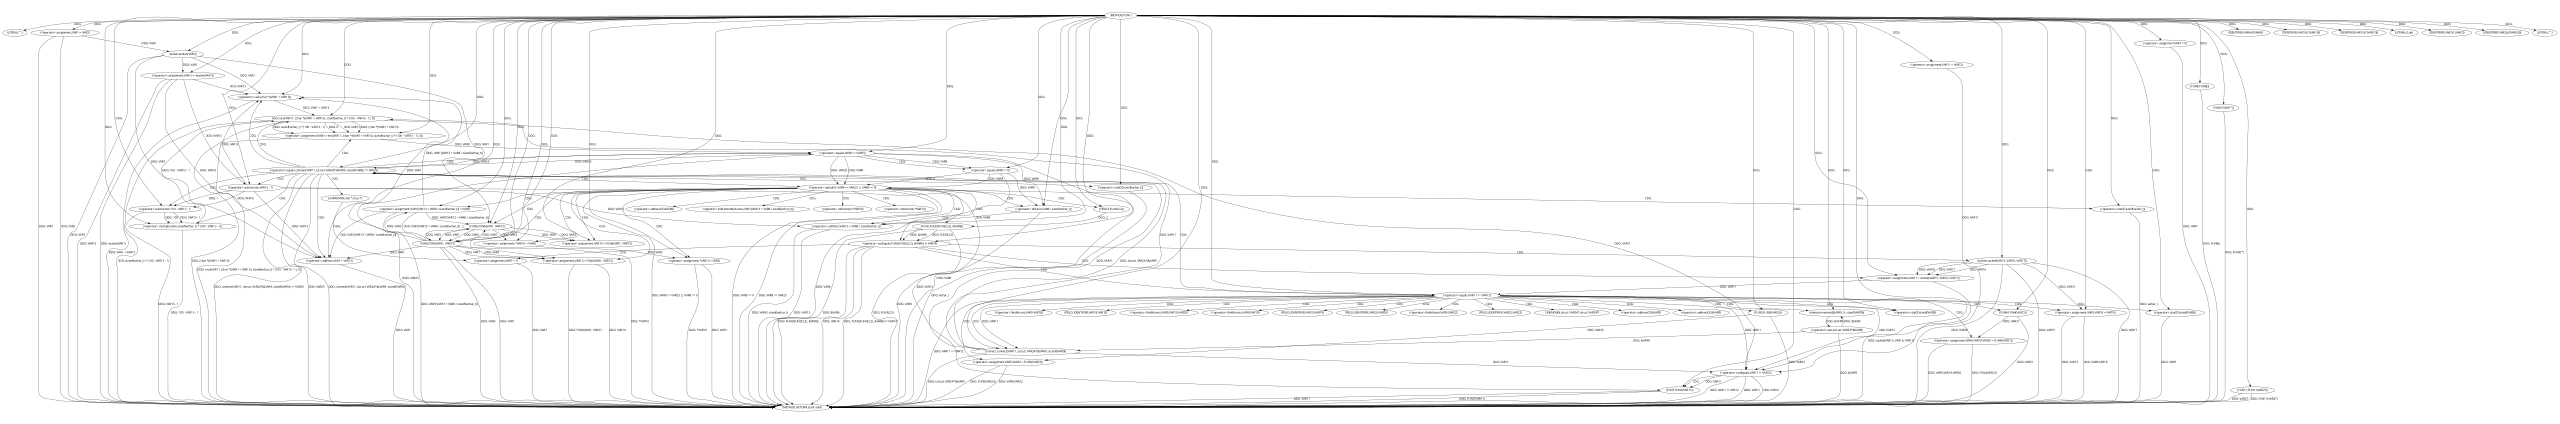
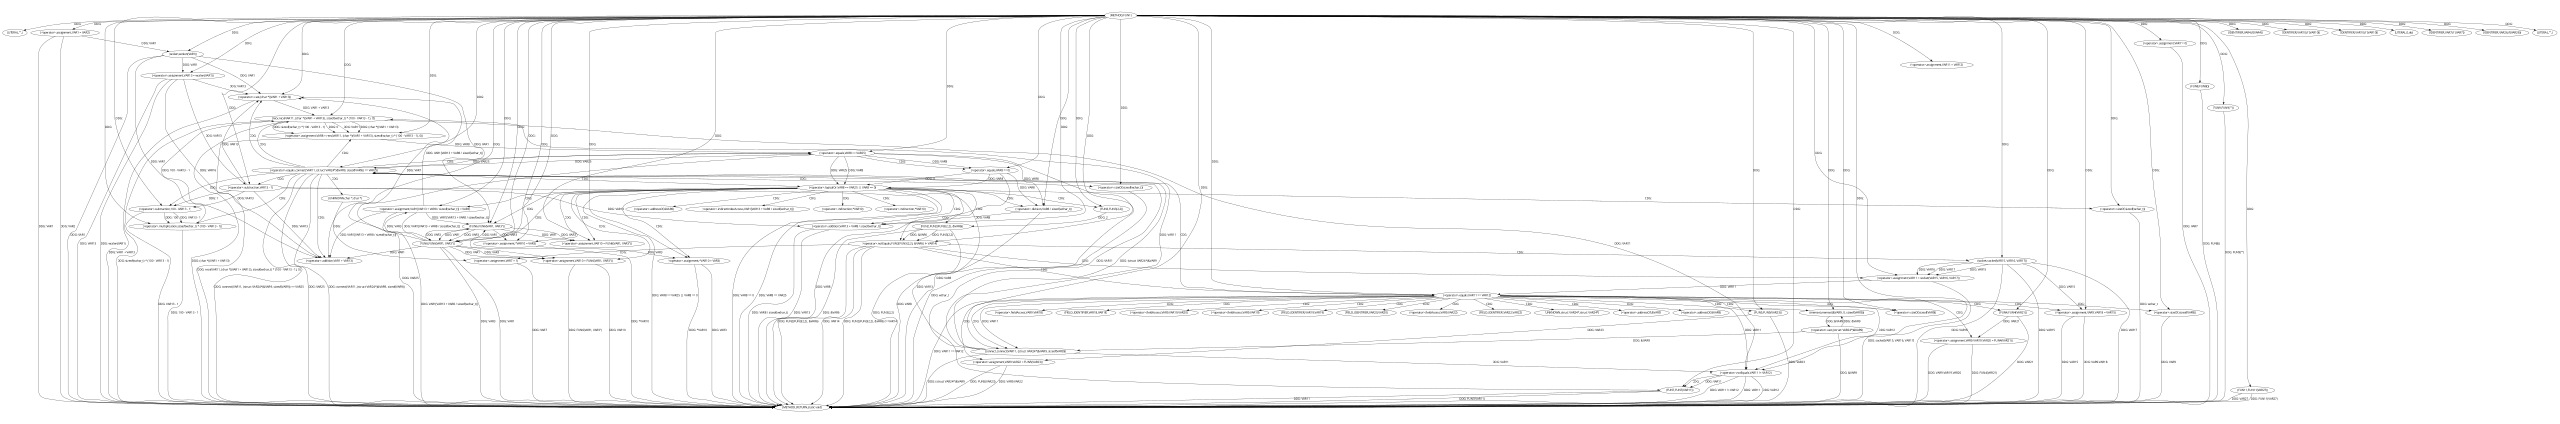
  digraph {
    fontname="Open Sans"
    node [fontname="Open Sans"]
    edge [fontname="Open Sans"]
    n1 [label="(METHOD,FUN1)"]
    n2 [label="(LITERAL,\"\",)"]
    n3 [label="(<operator>.assignment,VAR1 = VAR2)"]
    n4 [label="(IDENTIFIER,VAR4,if(VAR4))"]
    n5 [label="(<operator>.assignment,VAR7 = 0)"]
    n6 [label="(<operator>.assignment,VAR11 = VAR12)"]
    n7 [label="(<operator>.assignment,VAR13 = wcslen(VAR1))"]
    n8 [label="(wcslen,wcslen(VAR1))"]
    n9 [label="(<operator>.notEquals,FUN2(FUN3(2,2), &VAR6) != VAR14)"]
-   n10 [label="(FIELD3,FUN3(2,2))"]
+   n10 [label="(FUN3,FUN3(2,2))"]
    n11 [label="(<operator>.assignment,VAR11 = socket(VAR15, VAR16, VAR17))"]
    n12 [label="(socket,socket(VAR15, VAR16, VAR17))"]
    n13 [label="(<operator>.equals,VAR11 == VAR12)"]
    n14 [label="(memset,memset(&VAR9, 0, sizeof(VAR9)))"]
    n15 [label="(<operator>.sizeOf,sizeof(VAR9))"]
    n16 [label="(<operator>.assignment,VAR9.VAR18 = VAR15)"]
    n17 [label="(FUN4,FUN4(VAR21))"]
    n18 [label="(FUN5,FUN5(VAR23))"]
    n19 [label="(<operator>.equals,connect(VAR11, (struct VAR24*)&VAR9, sizeof(VAR9)) == VAR25)"]
    n20 [label="(connect,connect(VAR11, (struct VAR24*)&VAR9, sizeof(VAR9)))"]
    n21 [label="(<operator>.sizeOf,sizeof(VAR9))"]
    n22 [label="(<operator>.assignment,VAR8 = recv(VAR11, (char *)(VAR1 + VAR13), sizeof(wchar_t) * (100 - VAR13 - 1), 0))"]
    n23 [label="(recv,recv(VAR11, (char *)(VAR1 + VAR13), sizeof(wchar_t) * (100 - VAR13 - 1), 0))"]
    n24 [label="(<operator>.cast,(char *)(VAR1 + VAR13))"]
    n25 [label="(<operator>.addition,VAR1 + VAR13)"]
    n26 [label="(<operator>.multiplication,sizeof(wchar_t) * (100 - VAR13 - 1))"]
    n27 [label="(<operator>.sizeOf,sizeof(wchar_t))"]
    n28 [label="(<operator>.subtraction,100 - VAR13 - 1)"]
    n29 [label="(<operator>.subtraction,VAR13 - 1)"]
    n30 [label="(<operator>.equals,VAR8 == VAR25)"]
    n31 [label="(<operator>.equals,VAR8 == 0)"]
    n32 [label="(<operator>.assignment,VAR1[VAR13 + VAR8 / sizeof(wchar_t)] = VAR3)"]
    n33 [label="(<operator>.addition,VAR13 + VAR8 / sizeof(wchar_t))"]
    n34 [label="(<operator>.division,VAR8 / sizeof(wchar_t))"]
    n35 [label="(<operator>.sizeOf,sizeof(wchar_t))"]
    n36 [label="(<operator>.assignment,VAR10 = FUN6(VAR1, VAR3''))"]
    n37 [label="(FUN6,FUN6(VAR1, VAR3''))"]
    n38 [label="(IDENTIFIER,VAR10,if (VAR10))"]
    n39 [label="(<operator>.assignment,*VAR10 = VAR3)"]
    n40 [label="(<operator>.assignment,VAR10 = FUN6(VAR1, VAR3''))"]
    n41 [label="(FUN6,FUN6(VAR1, VAR3''))"]
    n42 [label="(IDENTIFIER,VAR10,if (VAR10))"]
    n43 [label="(<operator>.assignment,*VAR10 = VAR3)"]
    n44 [label="(LITERAL,0,do)"]
    n45 [label="(<operator>.notEquals,VAR11 != VAR12)"]
    n46 [label="(FUN7,FUN7(VAR11))"]
    n47 [label="(IDENTIFIER,VAR7,if (VAR7))"]
    n48 [label="(FUN8,FUN8())"]
    n49 [label="(IDENTIFIER,VAR26,if(VAR26))"]
    n50 [label="(FUN9,FUN9(\"\"))"]
    n51 [label="(LITERAL,\"\",)"]
    n52 [label="(FUN11,FUN11(VAR27))"]
    n53 [label="(METHOD_RETURN,static void)"]
    n54 [label="(<operator>.assignment,VAR7 = 1)"]
    n55 [label="(FUN2,FUN2(FUN3(2,2), &VAR6))"]
    n56 [label="(<operator>.assignment,VAR9.VAR19.VAR20 = FUN4(VAR21))"]
    n57 [label="(<operator>.assignment,VAR9.VAR22 = FUN5(VAR23))"]
    n58 [label="(<operator>.addressOf,&VAR9)"]
    n59 [label="(<operator>.fieldAccess,VAR9.VAR18)"]
    n60 [label="(FIELD_IDENTIFIER,VAR18,VAR18)"]
    n61 [label="(<operator>.fieldAccess,VAR9.VAR19.VAR20)"]
    n62 [label="(<operator>.fieldAccess,VAR9.VAR19)"]
    n63 [label="(FIELD_IDENTIFIER,VAR19,VAR19)"]
    n64 [label="(FIELD_IDENTIFIER,VAR20,VAR20)"]
    n65 [label="(<operator>.fieldAccess,VAR9.VAR22)"]
    n66 [label="(FIELD_IDENTIFIER,VAR22,VAR22)"]
    n67 [label="(UNKNOWN,struct VAR24*,struct VAR24*)"]
    n68 [label="(<operator>.addressOf,&VAR9)"]
    n69 [label="(<operator>.cast,(struct VAR24*)&VAR9)"]
    n70 [label="(<operator>.logicalOr,VAR8 == VAR25 || VAR8 == 0)"]
    n71 [label="(UNKNOWN,char *,char *)"]
    n72 [label="(<operator>.addressOf,&VAR6)"]
    n73 [label="(<operator>.indirectIndexAccess,VAR1[VAR13 + VAR8 / sizeof(wchar_t)])"]
    n74 [label="(<operator>.indirection,*VAR10)"]
    n75 [label="(<operator>.indirection,*VAR10)"]
    n1 -> n2 [label="DDG: "]
    n1 -> n3 [label="DDG: "]
    n1 -> n4 [label="DDG: "]
    n1 -> n5 [label="DDG: "]
    n1 -> n6 [label="DDG: "]
    n1 -> n7 [label="DDG: "]
    n1 -> n8 [label="DDG: "]
    n1 -> n9 [label="DDG: "]
    n1 -> n10 [label="DDG: "]
    n1 -> n11 [label="DDG: "]
    n1 -> n12 [label="DDG: "]
    n1 -> n13 [label="DDG: "]
    n1 -> n14 [label="DDG: "]
    n1 -> n15 [label="DDG: "]
    n1 -> n16 [label="DDG: "]
    n1 -> n17 [label="DDG: "]
    n1 -> n18 [label="DDG: "]
    n1 -> n19 [label="DDG: "]
    n1 -> n20 [label="DDG: "]
    n1 -> n21 [label="DDG: "]
    n1 -> n22 [label="DDG: "]
    n1 -> n23 [label="DDG: "]
    n1 -> n24 [label="DDG: "]
    n1 -> n25 [label="DDG: "]
    n1 -> n26 [label="DDG: "]
    n1 -> n27 [label="DDG: "]
    n1 -> n28 [label="DDG: "]
    n1 -> n29 [label="DDG: "]
    n1 -> n30 [label="DDG: "]
    n1 -> n31 [label="DDG: "]
    n1 -> n32 [label="DDG: "]
    n1 -> n33 [label="DDG: "]
    n1 -> n34 [label="DDG: "]
    n1 -> n35 [label="DDG: "]
    n1 -> n36 [label="DDG: "]
    n1 -> n37 [label="DDG: "]
    n1 -> n38 [label="DDG: "]
    n1 -> n39 [label="DDG: "]
    n1 -> n40 [label="DDG: "]
    n1 -> n41 [label="DDG: "]
    n1 -> n42 [label="DDG: "]
    n1 -> n43 [label="DDG: "]
    n1 -> n44 [label="DDG: "]
    n1 -> n45 [label="DDG: "]
    n1 -> n46 [label="DDG: "]
    n1 -> n47 [label="DDG: "]
    n1 -> n48 [label="DDG: "]
    n1 -> n49 [label="DDG: "]
    n1 -> n50 [label="DDG: "]
    n1 -> n51 [label="DDG: "]
    n1 -> n52 [label="DDG: "]
    n3 -> n8 [label="DDG: VAR1"]
    n3 -> n53 [label="DDG: VAR1"]
    n3 -> n53 [label="DDG: VAR2"]
    n5 -> n53 [label="DDG: VAR7"]
-   n6 -> n45 [label="DDG: VAR11"]
    n7 -> n24 [label="DDG: VAR13"]
    n7 -> n25 [label="DDG: VAR16"]
    n7 -> n29 [label="DDG: VAR13"]
    n7 -> n53 [label="DDG: wcslen(VAR1)"]
    n7 -> n53 [label="DDG: VAR13"]
    n8 -> n7 [label="DDG: VAR1"]
    n8 -> n24 [label="DDG: VAR1"]
    n8 -> n25 [label="DDG: VAR1"]
    n8 -> n37 [label="DDG: VAR1"]
    n8 -> n53 [label="DDG: VAR1"]
    n9 -> n11 [label="CDG: "]
    n9 -> n12 [label="CDG: "]
    n9 -> n13 [label="CDG: "]
    n9 -> n53 [label="DDG: FUN2(FUN3(2,2), &VAR6)"]
    n9 -> n53 [label="DDG: VAR14"]
    n9 -> n53 [label="DDG: FUN2(FUN3(2,2), &VAR6) != VAR14"]
    n9 -> n54 [label="CDG: "]
    n10 -> n55 [label="DDG: 2"]
    n11 -> n13 [label="DDG: VAR11"]
    n11 -> n53 [label="DDG: socket(VAR15, VAR16, VAR17)"]
    n12 -> n11 [label="DDG: VAR15"]
    n12 -> n11 [label="DDG: VAR16"]
    n12 -> n11 [label="DDG: VAR17"]
    n12 -> n16 [label="DDG: VAR15"]
    n12 -> n53 [label="DDG: VAR17"]
    n12 -> n53 [label="DDG: VAR16"]
    n12 -> n53 [label="DDG: VAR15"]
    n13 -> n14 [label="CDG: "]
    n13 -> n15 [label="CDG: "]
    n13 -> n16 [label="CDG: "]
    n13 -> n17 [label="CDG: "]
    n13 -> n18 [label="CDG: "]
    n13 -> n19 [label="CDG: "]
    n13 -> n20 [label="DDG: VAR11"]
    n13 -> n20 [label="CDG: "]
    n13 -> n21 [label="CDG: "]
    n13 -> n45 [label="DDG: VAR11"]
    n13 -> n45 [label="DDG: VAR12"]
    n13 -> n53 [label="DDG: VAR11 == VAR12"]
    n13 -> n56 [label="CDG: "]
    n13 -> n57 [label="CDG: "]
    n13 -> n58 [label="CDG: "]
    n13 -> n59 [label="CDG: "]
    n13 -> n60 [label="CDG: "]
    n13 -> n61 [label="CDG: "]
    n13 -> n62 [label="CDG: "]
    n13 -> n63 [label="CDG: "]
    n13 -> n64 [label="CDG: "]
    n13 -> n65 [label="CDG: "]
    n13 -> n66 [label="CDG: "]
    n13 -> n67 [label="CDG: "]
    n13 -> n68 [label="CDG: "]
    n14 -> n69 [label="DDG: &VAR9"]
    n16 -> n53 [label="DDG: VAR15"]
    n16 -> n53 [label="DDG: VAR9.VAR18"]
    n17 -> n53 [label="DDG: VAR21"]
    n17 -> n56 [label="DDG: VAR21"]
    n18 -> n53 [label="DDG: VAR23"]
    n18 -> n57 [label="DDG: VAR23"]
    n19 -> n22 [label="CDG: "]
    n19 -> n23 [label="CDG: "]
    n19 -> n24 [label="CDG: "]
    n19 -> n25 [label="CDG: "]
    n19 -> n26 [label="CDG: "]
    n19 -> n27 [label="CDG: "]
    n19 -> n28 [label="CDG: "]
    n19 -> n29 [label="CDG: "]
    n19 -> n30 [label="DDG: VAR25"]
    n19 -> n30 [label="CDG: "]
    n19 -> n53 [label="DDG: connect(VAR11, (struct VAR24*)&VAR9, sizeof(VAR9)) == VAR25"]
    n19 -> n53 [label="DDG: VAR25"]
    n19 -> n53 [label="DDG: connect(VAR11, (struct VAR24*)&VAR9, sizeof(VAR9))"]
    n19 -> n70 [label="CDG: "]
    n19 -> n71 [label="CDG: "]
    n20 -> n19 [label="DDG: VAR11"]
    n20 -> n19 [label="DDG: (struct VAR24*)&VAR9"]
    n20 -> n23 [label="DDG: VAR11"]
    n20 -> n45 [label="DDG: VAR11"]
    n20 -> n53 [label="DDG: (struct VAR24*)&VAR9"]
    n21 -> n53 [label="DDG: VAR9"]
    n22 -> n30 [label="DDG: VAR8"]
    n22 -> n53 [label="DDG: recv(VAR11, (char *)(VAR1 + VAR13), sizeof(wchar_t) * (100 - VAR13 - 1), 0)"]
    n23 -> n22 [label="DDG: VAR11"]
    n23 -> n22 [label="DDG: (char *)(VAR1 + VAR13)"]
    n23 -> n22 [label="DDG: sizeof(wchar_t) * (100 - VAR13 - 1)"]
    n23 -> n22 [label="DDG: 0"]
    n23 -> n45 [label="DDG: VAR11"]
    n23 -> n53 [label="DDG: sizeof(wchar_t) * (100 - VAR13 - 1)"]
    n23 -> n53 [label="DDG: (char *)(VAR1 + VAR13)"]
    n24 -> n23 [label="DDG: VAR1 + VAR13"]
    n24 -> n53 [label="DDG: VAR1 + VAR13"]
-   n25 -> n53 [label="DDG: VAR1"]
    n26 -> n23 [label="DDG: 100 - VAR13 - 1"]
    n26 -> n53 [label="DDG: 100 - VAR13 - 1"]
    n27 -> n53 [label="DDG: wchar_t"]
    n28 -> n26 [label="DDG: 100"]
    n28 -> n26 [label="DDG: VAR13 - 1"]
    n28 -> n53 [label="DDG: VAR13 - 1"]
    n29 -> n24 [label="DDG: VAR13"]
    n29 -> n25 [label="DDG: VAR13"]
    n29 -> n28 [label="DDG: VAR13"]
    n29 -> n28 [label="DDG: 1"]
    n29 -> n33 [label="DDG: VAR13"]
    n29 -> n46 [label="DDG: VAR13"]
    n30 -> n19 [label="DDG: VAR25"]
    n30 -> n31 [label="DDG: VAR8"]
    n30 -> n31 [label="CDG: "]
    n30 -> n34 [label="DDG: VAR8"]
    n30 -> n53 [label="DDG: VAR25"]
    n30 -> n53 [label="DDG: VAR8"]
    n30 -> n70 [label="DDG: VAR8"]
    n30 -> n70 [label="DDG: VAR25"]
    n31 -> n34 [label="DDG: VAR8"]
    n31 -> n53 [label="DDG: VAR8"]
    n31 -> n70 [label="DDG: VAR8"]
    n31 -> n70 [label="DDG: 0"]
    n32 -> n24 [label="DDG: VAR1[VAR13 + VAR8 / sizeof(wchar_t)]"]
    n32 -> n25 [label="DDG: VAR1[VAR13 + VAR8 / sizeof(wchar_t)]"]
    n32 -> n37 [label="DDG: VAR1[VAR13 + VAR8 / sizeof(wchar_t)]"]
    n32 -> n41 [label="DDG: VAR1[VAR13 + VAR8 / sizeof(wchar_t)]"]
    n32 -> n53 [label="DDG: VAR1[VAR13 + VAR8 / sizeof(wchar_t)]"]
    n33 -> n53 [label="DDG: VAR8 / sizeof(wchar_t)"]
    n33 -> n53 [label="DDG: VAR13"]
    n34 -> n33 [label="DDG: VAR8"]
    n34 -> n53 [label="DDG: VAR8"]
    n35 -> n53 [label="DDG: wchar_t"]
    n37 -> n36 [label="DDG: VAR1"]
    n37 -> n36 [label="DDG: VAR3"]
    n37 -> n39 [label="DDG: VAR3"]
    n37 -> n41 [label="DDG: VAR1"]
    n37 -> n41 [label="DDG: VAR3"]
    n39 -> n53 [label="DDG: *VAR10"]
    n40 -> n53 [label="DDG: VAR10"]
    n40 -> n53 [label="DDG: FUN6(VAR1, VAR3'')"]
    n41 -> n24 [label="DDG: VAR1"]
    n41 -> n25 [label="DDG: VAR1"]
    n41 -> n32 [label="DDG: VAR3"]
    n41 -> n37 [label="DDG: VAR1"]
    n41 -> n37 [label="DDG: VAR3"]
    n41 -> n40 [label="DDG: VAR1"]
    n41 -> n40 [label="DDG: VAR3"]
    n41 -> n43 [label="DDG: VAR3"]
    n41 -> n53 [label="DDG: VAR3"]
    n41 -> n53 [label="DDG: VAR1"]
    n43 -> n53 [label="DDG: *VAR10"]
    n43 -> n53 [label="DDG: VAR3"]
    n45 -> n46 [label="DDG: VAR11"]
    n45 -> n46 [label="CDG: "]
    n45 -> n53 [label="DDG: VAR11"]
    n45 -> n53 [label="DDG: VAR12"]
    n45 -> n53 [label="DDG: VAR11 != VAR12"]
    n46 -> n53 [label="DDG: FUN7(VAR11)"]
    n46 -> n53 [label="DDG: VAR11"]
    n48 -> n53 [label="DDG: FUN8()"]
    n50 -> n53 [label="DDG: FUN9(\"\")"]
    n52 -> n53 [label="DDG: VAR27"]
    n52 -> n53 [label="DDG: FUN11(VAR27)"]
    n54 -> n53 [label="DDG: VAR7"]
    n55 -> n9 [label="DDG: FUN3(2,2)"]
    n55 -> n9 [label="DDG: &VAR6"]
    n55 -> n53 [label="DDG: FUN3(2,2)"]
    n55 -> n53 [label="DDG: &VAR6"]
    n56 -> n53 [label="DDG: VAR9.VAR19.VAR20"]
    n56 -> n53 [label="DDG: FUN4(VAR21)"]
    n57 -> n53 [label="DDG: FUN5(VAR23)"]
    n57 -> n53 [label="DDG: VAR9.VAR22"]
    n69 -> n14 [label="DDG: &VAR9"]
    n69 -> n20 [label="DDG: &VAR9"]
    n69 -> n53 [label="DDG: &VAR9"]
    n70 -> n9 [label="CDG: "]
    n70 -> n10 [label="CDG: "]
    n70 -> n32 [label="CDG: "]
    n70 -> n33 [label="CDG: "]
    n70 -> n34 [label="CDG: "]
    n70 -> n35 [label="CDG: "]
    n70 -> n36 [label="CDG: "]
    n70 -> n37 [label="CDG: "]
    n70 -> n39 [label="CDG: "]
    n70 -> n40 [label="CDG: "]
    n70 -> n41 [label="CDG: "]
    n70 -> n43 [label="CDG: "]
    n70 -> n53 [label="DDG: VAR8 == 0"]
    n70 -> n53 [label="DDG: VAR8 == VAR25"]
    n70 -> n53 [label="DDG: VAR8 == VAR25 || VAR8 == 0"]
    n70 -> n55 [label="CDG: "]
    n70 -> n72 [label="CDG: "]
    n70 -> n73 [label="CDG: "]
    n70 -> n74 [label="CDG: "]
    n70 -> n75 [label="CDG: "]
    n71 -> n54 [label="DDG: "]
  }
